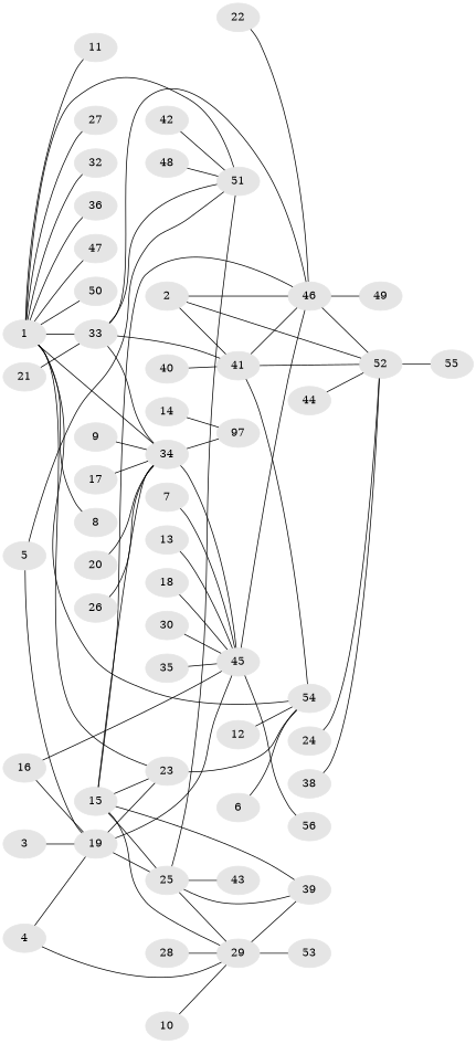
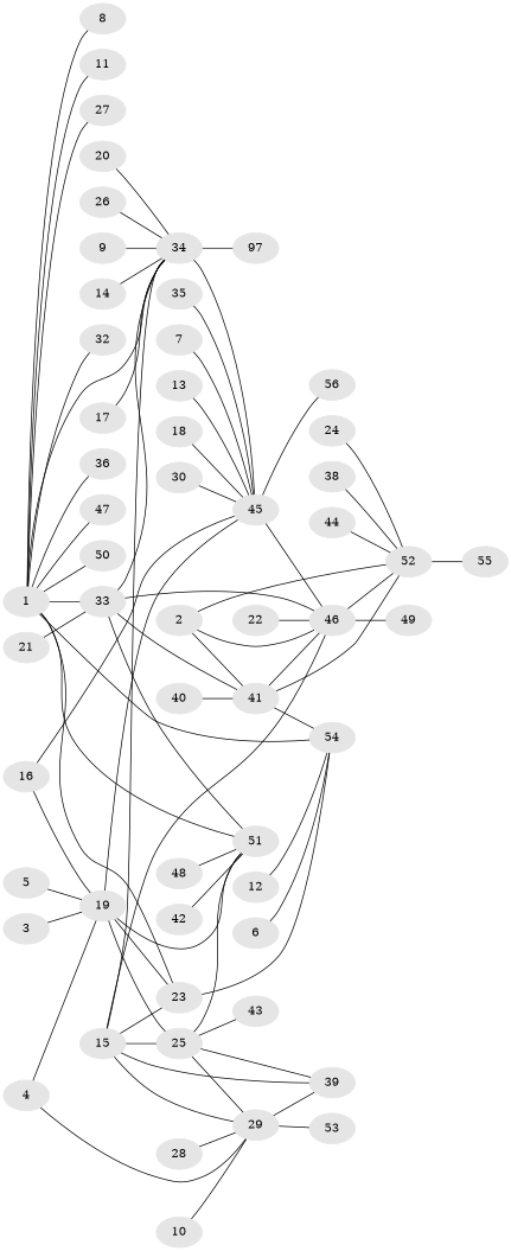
  graph {
    fontname="DejaVu Serif"
    rankdir=LR
    node [color=gray90 fontname="DejaVu Serif" style=filled]
    edge [fontname="DejaVu Serif" weight=1.0]
    1
    8
    11
    23
    27
    32
    33
    34
    36
    47
    50
    51
    54
    41
    46
    45
    n17 [label=97]
    2
    52
    49
    55
    3
    19
    25
    4
    29
    39
    53
    5
    6
    7
    56
    9
    10
    12
    13
    14
    15
    43
    16
    17
    18
    20
    21
    22
    24
    26
    28
    30
    35
    38
    40
    42
    44
    48
    1 -- 8
    1 -- 11
    1 -- 23 [weight=3.0]
    1 -- 27
    1 -- 32
    1 -- 33 [weight=4.0]
    1 -- 34 [weight=2.0]
    1 -- 36
    1 -- 47
    1 -- 50
    1 -- 51 [weight=2.0]
    1 -- 54 [weight=3.0]
    23 -- 54
    33 -- 34 [weight=2.0]
    33 -- 51 [weight=2.0]
    33 -- 41
    33 -- 46
    34 -- 45
    34 -- n17
    41 -- 54
    41 -- 46 [weight=2.0]
    41 -- 52
    46 -- 52 [weight=2.0]
    46 -- 49
    45 -- 46 [weight=2.0]
    45 -- 56
    2 -- 41
    2 -- 46 [weight=2.0]
    2 -- 52
    52 -- 55
    3 -- 19
    19 -- 23
-   5 -- 51
+   19 -- 51
    19 -- 45 [weight=4.0]
    19 -- 25
    25 -- 51
    25 -- 29
    25 -- 39
    25 -- 43
    4 -- 19
    4 -- 29
    29 -- 39
    29 -- 53
    5 -- 19
    6 -- 54
    7 -- 45
    9 -- 34
    10 -- 29
    12 -- 54
    13 -- 45
-   14 -- n17
+   14 -- 34
    15 -- 23
    15 -- 34
    15 -- 46
    15 -- 25 [weight=2.0]
    15 -- 29 [weight=2.0]
    15 -- 39 [weight=2.0]
    16 -- 45 [weight=2.0]
    16 -- 19 [weight=2.0]
    17 -- 34
    18 -- 45
    20 -- 34
    21 -- 33
    22 -- 46
    24 -- 52
    26 -- 34
    28 -- 29
    30 -- 45
    35 -- 45
    38 -- 52
    40 -- 41
    42 -- 51
    44 -- 52
    48 -- 51
  }
